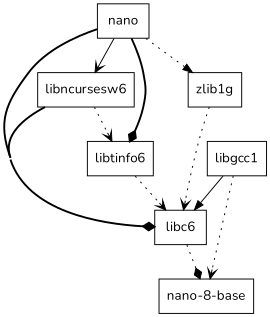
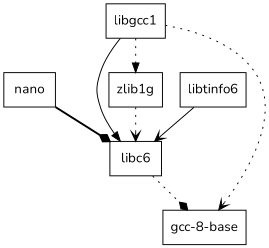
  digraph {
    concentrate=true
    fontname=Nunito
    node [fontname=Nunito shape=box]
    edge [arrowhead=vee fontname=Nunito style=dotted]
    nano
    libc6
-   libncursesw6
    libtinfo6
    zlib1g
-   "gcc-8-base" [label="nano-8-base"]
+   "gcc-8-base"
    libgcc1
    nano -> libc6 [arrowhead=diamond style=bold]
-   nano -> libncursesw6 [style=solid]
-   nano -> libtinfo6 [arrowhead=diamond style=bold]
-   nano -> zlib1g [arrowhead=normal]
+   libgcc1 -> zlib1g [arrowhead=normal]
    libc6 -> "gcc-8-base" [arrowhead=diamond]
-   libncursesw6 -> libc6 [arrowhead=normal style=bold]
-   libncursesw6 -> libtinfo6
-   libtinfo6 -> libc6
+   libtinfo6 -> libc6 [style=solid]
    zlib1g -> libc6
    libgcc1 -> libc6 [arrowhead="" style=""]
    libgcc1 -> "gcc-8-base"
  }
